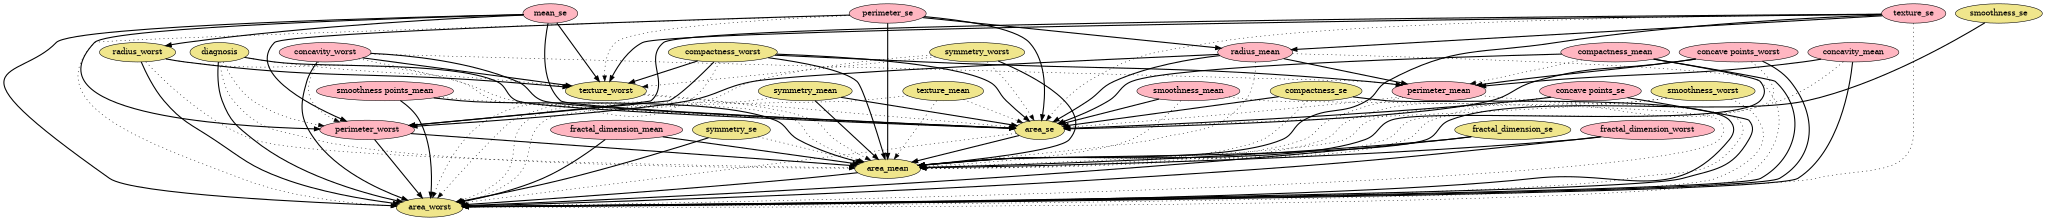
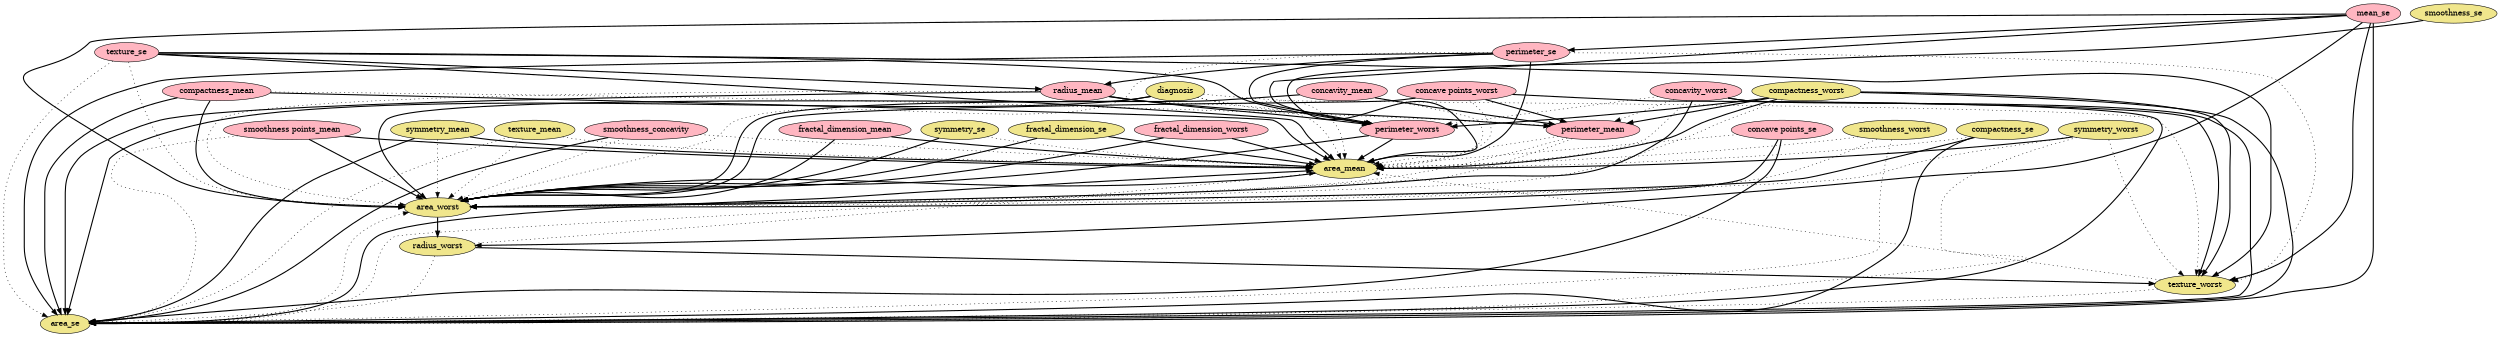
  strict digraph {
    node [fillcolor=khaki style=filled]
    edge [origin=learned style=bold]
    diagnosis
    area_mean
    area_se
    texture_worst
    perimeter_worst [fillcolor=lightpink]
    area_worst
    radius_mean [fillcolor=lightpink]
    perimeter_mean [fillcolor=lightpink]
    texture_mean
-   smoothness_mean [fillcolor=lightpink]
+   smoothness_mean [fillcolor=lightpink label=smoothness_concavity]
    compactness_mean [fillcolor=lightpink]
    concavity_mean [fillcolor=lightpink]
    n13 [fillcolor=lightpink label="smoothness points_mean"]
    symmetry_mean
    fractal_dimension_mean [fillcolor=lightpink]
    n16 [fillcolor=lightpink label=mean_se]
    perimeter_se [fillcolor=lightpink]
    radius_worst
    texture_se [fillcolor=lightpink]
    smoothness_se
    compactness_se
    "concave points_se" [fillcolor=lightpink]
    symmetry_se
    fractal_dimension_se
    smoothness_worst
    compactness_worst
    concavity_worst [fillcolor=lightpink]
    "concave points_worst" [fillcolor=lightpink]
    symmetry_worst
    fractal_dimension_worst [fillcolor=lightpink]
    diagnosis -> area_mean [style=dotted weight=48.09176210364867]
    diagnosis -> area_se [weight=-3.3136358631299725]
    diagnosis -> texture_worst [style=dotted weight=0.9489288604132184]
    diagnosis -> perimeter_worst [style=dotted weight=-1.1931432823031622]
    diagnosis -> area_worst [weight=-45.00195401473036]
    area_mean -> area_worst [weight=1.096272095977339]
    area_se -> area_mean [weight=2.1288047171035562]
    area_se -> area_worst [style=dotted weight=2.2597944727744994]
    texture_worst -> area_mean [style=dotted weight=1.1506316587881575]
    texture_worst -> area_se [style=dotted weight=0.9958394932713246]
    perimeter_worst -> area_mean [weight=5.652025013320979]
    perimeter_worst -> area_worst [weight=6.252531487232295]
    radius_mean -> area_mean [style=dotted weight=66.82374277577789]
    radius_mean -> area_se [weight=14.44610278283343]
    radius_mean -> perimeter_worst [weight=-3.040439874346385]
    radius_mean -> area_worst [style=dotted weight=-123.41733478166124]
    radius_mean -> perimeter_mean [weight=6.246918028379766]
    perimeter_mean -> area_mean [style=dotted weight=5.06963832971044]
    perimeter_mean -> area_se [style=dotted weight=-1.7475947497003903]
    perimeter_mean -> area_worst [style=dotted weight=-5.069315618075802]
    texture_mean -> area_mean [style=dotted weight=-8.521112763648938]
    texture_mean -> area_se [style=dotted weight=-1.5125067639578031]
    texture_mean -> area_worst [style=dotted weight=5.626808508968782]
    smoothness_mean -> area_mean [style=dotted weight=-12.826064128858157]
    smoothness_mean -> area_se [weight=1.1511658876084077]
    smoothness_mean -> area_worst [style=dotted weight=4.023515285034099]
    compactness_mean -> area_mean [weight=-22.934677500308112]
    compactness_mean -> area_se [weight=-2.510784337223186]
    compactness_mean -> area_worst [weight=20.39784982504875]
    compactness_mean -> perimeter_mean [style=dotted weight=1.6589802747564026]
    concavity_mean -> area_mean [style=dotted weight=-11.105054838650391]
    concavity_mean -> area_worst [weight=17.919604093097018]
    concavity_mean -> perimeter_mean [weight=1.6988428431072138]
    n13 -> area_mean [weight=-3.0181372982964727]
    n13 -> area_se [style=dotted weight=-1.6334268140114947]
    n13 -> area_worst [weight=8.474672171387075]
    symmetry_mean -> area_mean [weight=-23.94315466876374]
    symmetry_mean -> area_se [weight=0.81855003191567]
    symmetry_mean -> area_worst [style=dotted weight=8.811942688031698]
    fractal_dimension_mean -> area_mean [weight=-9.317753341127275]
    fractal_dimension_mean -> area_worst [weight=3.5787350141495953]
    n16 -> area_se [weight=14.099288939212531]
    n16 -> texture_worst [weight=-1.9426567917742048]
    n16 -> perimeter_worst [weight=-3.2642638923070106]
    n16 -> area_worst [weight=-12.440028235157419]
+   n16 -> perimeter_se [weight=5.684183330370617]
    n16 -> radius_worst [weight=1.0488465311758746]
    perimeter_se -> area_mean [weight=24.631791963388693]
    perimeter_se -> area_se [weight=20.308327683563746]
    perimeter_se -> texture_worst [style=dotted weight=-1.7659582824697966]
    perimeter_se -> perimeter_worst [weight=2.52546130249722]
    perimeter_se -> area_worst [style=dotted weight=-52.33483436201581]
    perimeter_se -> radius_mean [weight=2.2177202319422666]
    radius_worst -> area_mean [style=dotted weight=-80.1647341520969]
    radius_worst -> area_se [style=dotted weight=-6.296343949864537]
    radius_worst -> texture_worst [weight=0.9382714290169593]
-   radius_worst -> area_worst [weight=112.96571472016207]
+   area_worst -> radius_worst [weight=112.96571472016207]
    texture_se -> area_mean [weight=-32.70458651616799]
    texture_se -> area_se [style=dotted weight=-14.041046236186457]
    texture_se -> texture_worst [weight=5.128772674689044]
    texture_se -> perimeter_worst [weight=-1.9812872217733721]
    texture_se -> area_worst [style=dotted weight=49.06213201734425]
    texture_se -> radius_mean [weight=1.1695378069507152]
    smoothness_se -> area_mean [weight=-1.1590162163279365]
    compactness_se -> area_mean [style=dotted weight=-6.794482195545879]
    compactness_se -> area_se [weight=-1.2020117557347139]
    compactness_se -> area_worst [weight=6.740589051758806]
    "concave points_se" -> area_mean [style=dotted weight=-2.8078940251897535]
    "concave points_se" -> area_se [weight=-0.8110174069243461]
    "concave points_se" -> area_worst [weight=3.085187625968316]
    symmetry_se -> area_mean [style=dotted weight=-2.6994437430931812]
    symmetry_se -> area_worst [weight=1.1647683689738428]
    fractal_dimension_se -> area_mean [weight=-1.1978191288495355]
    fractal_dimension_se -> area_worst [weight=1.0779160941221362]
    smoothness_worst -> area_mean [style=dotted weight=-14.841759254366917]
    smoothness_worst -> area_se [style=dotted weight=2.2294869174449095]
    smoothness_worst -> area_worst [style=dotted weight=1.4463633709370354]
    compactness_worst -> area_mean [weight=-27.979528904884035]
    compactness_worst -> area_se [weight=1.5508915479640115]
    compactness_worst -> texture_worst [weight=1.513895728943294]
    compactness_worst -> perimeter_worst [weight=3.237381906966605]
    compactness_worst -> area_worst [style=dotted weight=7.782925216892878]
    compactness_worst -> perimeter_mean [weight=2.432018690033008]
    concavity_worst -> area_mean [style=dotted weight=-24.23566125096366]
    concavity_worst -> area_se [weight=2.7678009179506695]
    concavity_worst -> texture_worst [weight=1.844552280303452]
    concavity_worst -> perimeter_worst [style=dotted weight=2.529891902988038]
    concavity_worst -> area_worst [weight=18.906974623769493]
    concavity_worst -> perimeter_mean [style=dotted weight=2.967526439812826]
    "concave points_worst" -> area_mean [style=dotted weight=-5.66996692076252]
    "concave points_worst" -> area_se [weight=-1.2703702293073842]
    "concave points_worst" -> area_worst [weight=4.777114740666238]
    "concave points_worst" -> perimeter_mean [weight=0.8751529519364484]
    symmetry_worst -> area_mean [weight=-24.714916446002785]
    symmetry_worst -> area_se [style=dotted weight=2.575562664509969]
    symmetry_worst -> texture_worst [style=dotted weight=1.0049201728462243]
    symmetry_worst -> area_worst [style=dotted weight=-5.589880404820234]
    fractal_dimension_worst -> area_mean [weight=-11.652288066394387]
    fractal_dimension_worst -> area_worst [weight=2.9973024686466756]
  }
